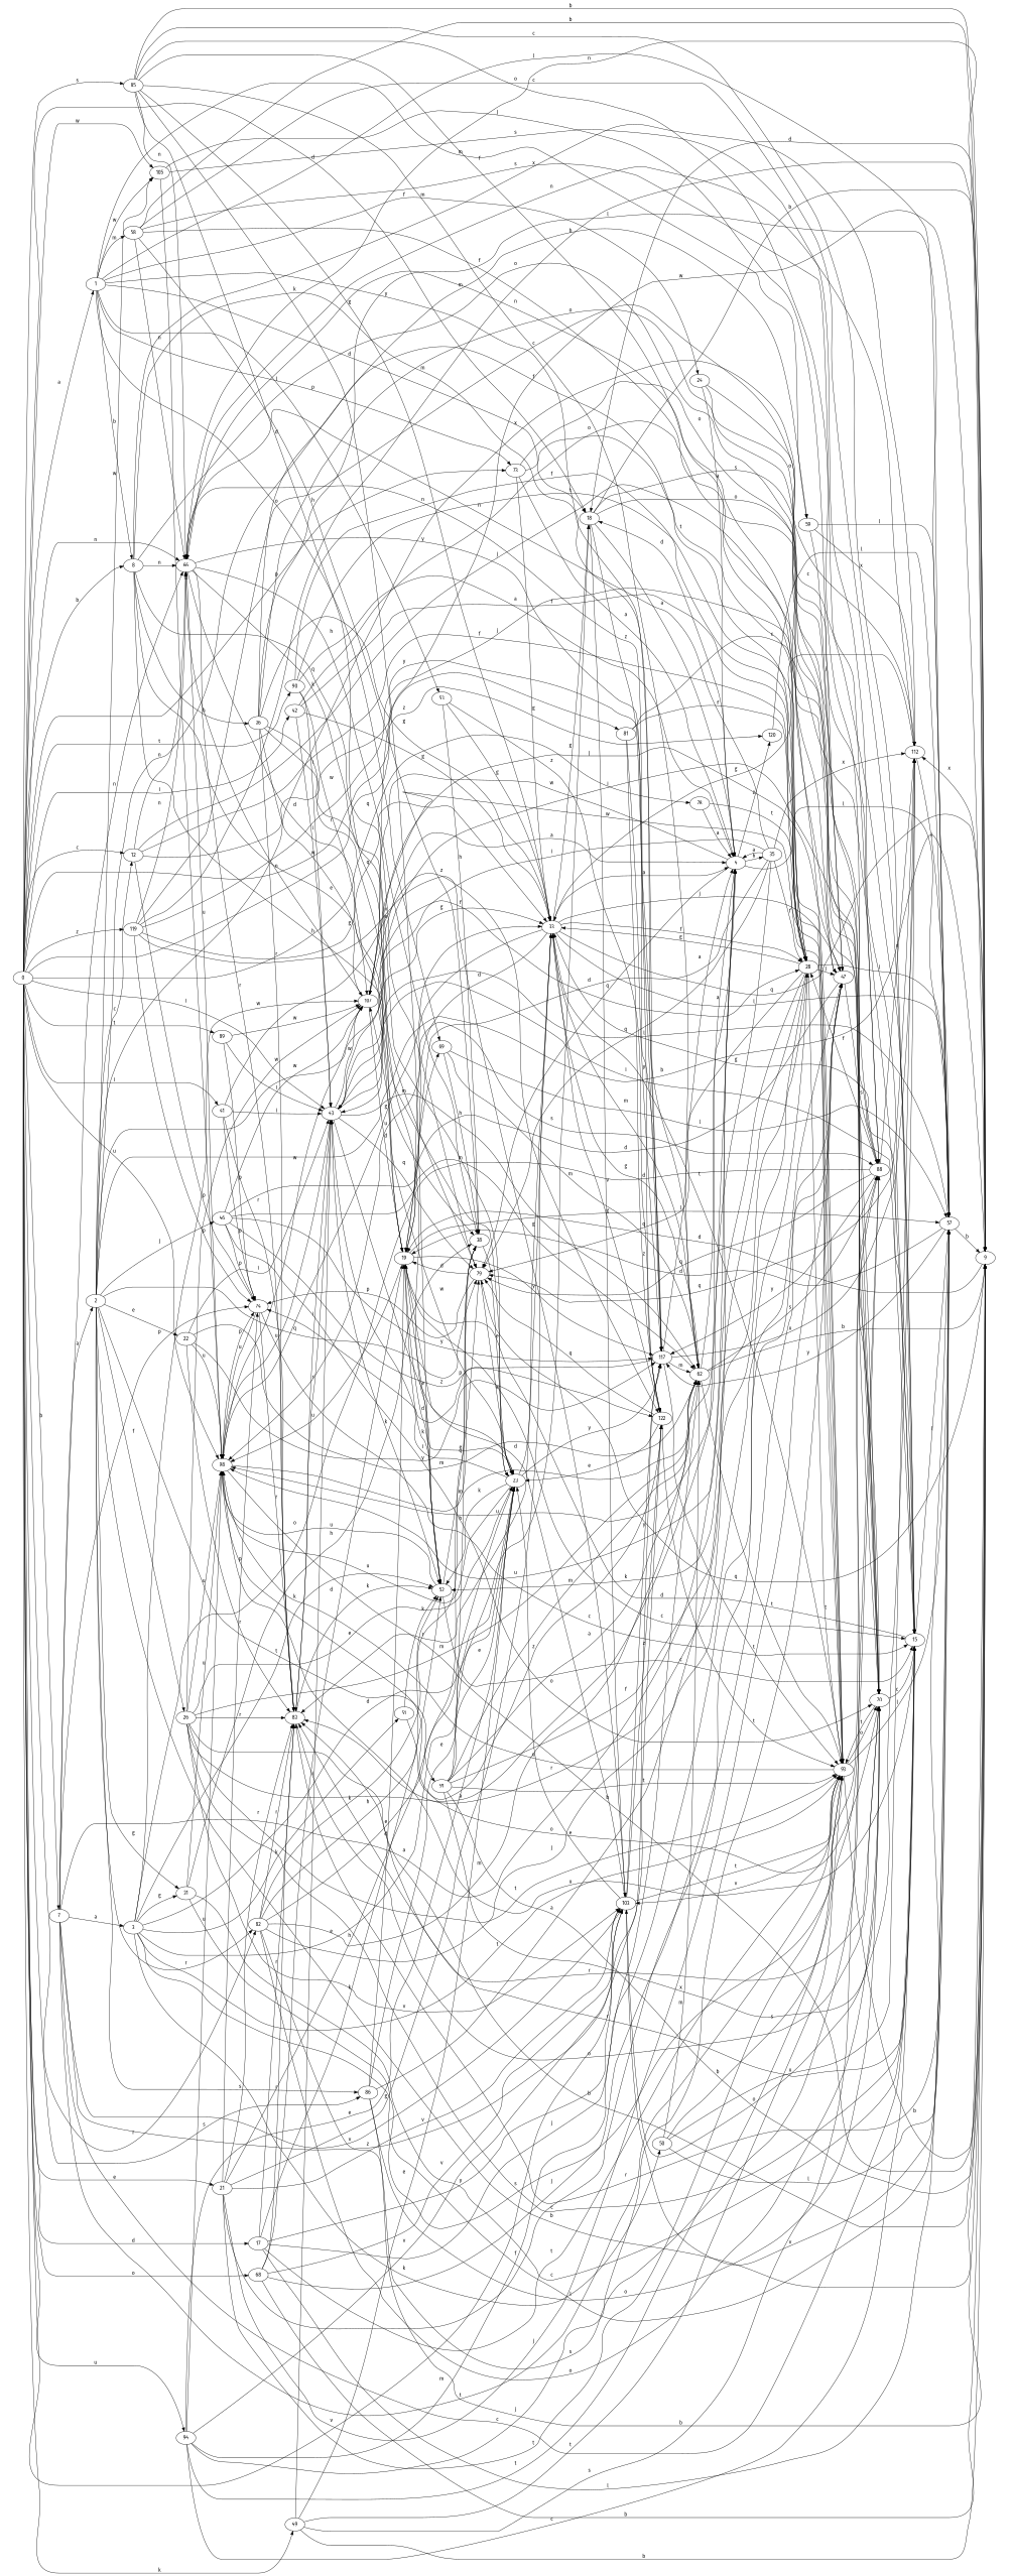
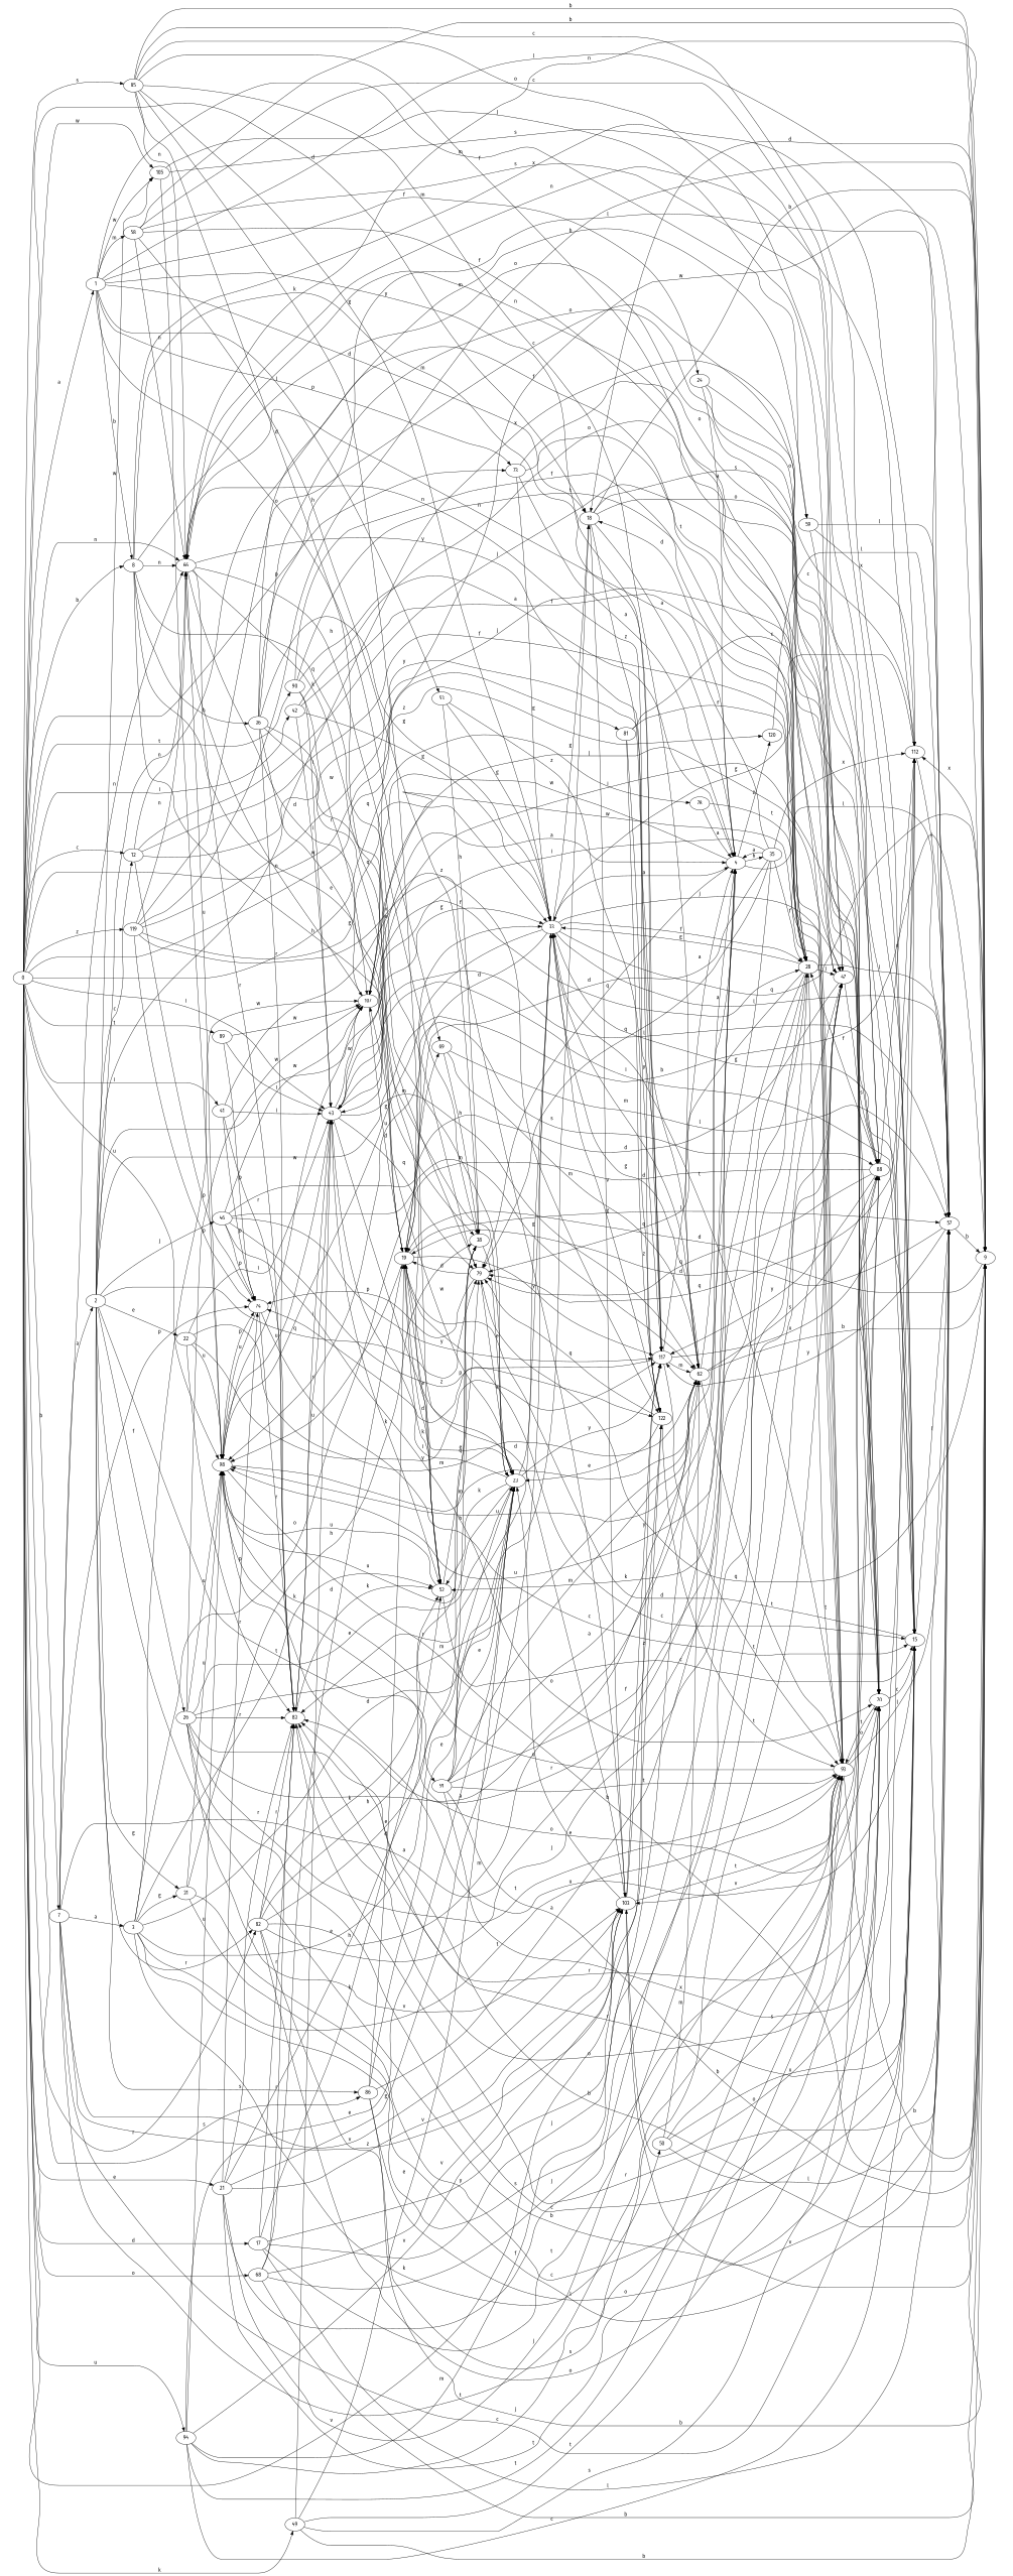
  strict digraph {
    fontname="Fira Sans"
    rankdir=LR
    node [fontname="Fira Sans"]
    edge [fontname="Fira Sans"]
    0
    1
    7
    8
    12
    17
    18
    21
    41
    42
    43
    49
    66
    68
    73
    78
    81
    82
    85
    86
    89
    90
    94
    98
    103
    105
    119
    120
    24
    53
    57
    58
    59
    69
    117
    2
    3
    93
    4
    15
    74
    122
    62
    79
    112
    23
    36
    38
    70
    28
    47
    52
    83
    9
    88
    33
    107
    19
    22
    26
    31
    46
    91
    50
-   51
    35
    0 -> 1 [label=a]
    0 -> 7 [label=b]
    0 -> 8 [label=b]
    0 -> 12 [label=c]
    0 -> 17 [label=d]
    0 -> 18 [label=d]
    0 -> 21 [label=e]
    0 -> 41 [label=i]
    0 -> 42 [label=i]
    0 -> 43 [label=i]
    0 -> 49 [label=k]
    0 -> 66 [label=n]
    0 -> 68 [label=o]
    0 -> 73 [label=p]
    0 -> 78 [label=q]
    0 -> 81 [label=r]
    0 -> 82 [label=r]
    0 -> 85 [label=s]
    0 -> 86 [label=s]
    0 -> 89 [label=t]
    0 -> 90 [label=t]
    0 -> 94 [label=u]
    0 -> 98 [label=u]
    0 -> 103 [label=v]
    0 -> 105 [label=w]
    0 -> 119 [label=z]
    0 -> 120 [label=z]
    1 -> 8 [label=b]
    1 -> 18 [label=d]
    1 -> 73 [label=p]
    1 -> 105 [label=w]
    1 -> 24 [label=f]
    1 -> 53 [label=l]
    1 -> 57 [label=l]
    1 -> 58 [label=m]
    1 -> 59 [label=m]
    1 -> 69 [label=o]
    1 -> 117 [label=y]
    7 -> 66 [label=n]
    7 -> 103 [label=v]
    7 -> 2 [label=a]
    7 -> 3 [label=a]
    7 -> 93 [label=t]
    7 -> 4 [label=a]
    7 -> 15 [label=c]
    7 -> 74 [label=p]
    7 -> 122 [label=z]
    8 -> 66 [label=n]
    8 -> 62 [label=m]
    8 -> 79 [label=q]
    8 -> 112 [label=x]
    8 -> 23 [label=e]
    8 -> 36 [label=h]
    8 -> 38 [label=h]
    8 -> 70 [label=o]
    12 -> 66 [label=n]
    12 -> 117 [label=y]
    12 -> 74 [label=p]
    12 -> 28 [label=f]
    12 -> 47 [label=j]
    17 -> 57 [label=l]
    17 -> 117 [label=y]
    17 -> 93 [label=t]
    17 -> 47 [label=j]
    17 -> 52 [label=k]
    17 -> 83 [label=r]
    18 -> 103 [label=v]
    18 -> 4 [label=a]
    18 -> 122 [label=z]
    18 -> 70 [label=o]
    18 -> 9 [label=b]
    18 -> 88 [label=s]
    21 -> 103 [label=v]
    21 -> 93 [label=t]
    21 -> 74 [label=p]
    21 -> 38 [label=h]
    21 -> 28 [label=f]
    21 -> 47 [label=j]
    21 -> 83 [label=r]
    21 -> 33 [label=g]
    41 -> 43 [label=i]
    41 -> 74 [label=p]
    41 -> 122 [label=z]
    41 -> 83 [label=r]
    42 -> 43 [label=i]
    42 -> 70 [label=o]
    42 -> 28 [label=f]
    42 -> 33 [label=g]
    43 -> 98 [label=u]
    43 -> 57 [label=l]
    43 -> 79 [label=q]
    43 -> 23 [label=e]
    43 -> 47 [label=j]
    43 -> 52 [label=k]
    43 -> 83 [label=r]
    43 -> 9 [label=b]
    43 -> 33 [label=g]
    43 -> 107 [label=w]
    49 -> 43 [label=i]
    49 -> 93 [label=t]
    49 -> 23 [label=e]
    49 -> 9 [label=b]
    49 -> 88 [label=s]
    66 -> 98 [label=u]
    66 -> 117 [label=y]
    66 -> 38 [label=h]
    66 -> 52 [label=k]
    66 -> 83 [label=r]
    66 -> 19 [label=d]
    68 -> 103 [label=v]
    68 -> 47 [label=j]
    68 -> 83 [label=r]
    68 -> 9 [label=b]
    68 -> 19 [label=d]
    73 -> 93 [label=t]
    73 -> 4 [label=a]
    73 -> 70 [label=o]
    73 -> 33 [label=g]
    78 -> 93 [label=t]
    78 -> 4 [label=a]
    81 -> 117 [label=y]
    81 -> 15 [label=c]
    81 -> 122 [label=z]
    81 -> 28 [label=f]
    82 -> 62 [label=m]
    82 -> 23 [label=e]
    82 -> 38 [label=h]
    82 -> 70 [label=o]
    82 -> 47 [label=j]
    82 -> 52 [label=k]
    82 -> 83 [label=r]
    82 -> 88 [label=s]
    85 -> 66 [label=n]
    85 -> 15 [label=c]
    85 -> 62 [label=m]
    85 -> 70 [label=o]
    85 -> 28 [label=f]
    85 -> 52 [label=k]
    85 -> 9 [label=b]
    85 -> 33 [label=g]
    85 -> 19 [label=d]
    86 -> 4 [label=a]
    86 -> 23 [label=e]
    86 -> 70 [label=o]
    86 -> 9 [label=b]
    86 -> 19 [label=d]
    89 -> 43 [label=i]
    89 -> 74 [label=p]
    89 -> 107 [label=w]
    90 -> 43 [label=i]
    90 -> 93 [label=t]
    90 -> 4 [label=a]
    90 -> 28 [label=f]
    90 -> 107 [label=w]
    94 -> 98 [label=u]
    94 -> 103 [label=v]
    94 -> 93 [label=t]
    94 -> 15 [label=c]
    94 -> 62 [label=m]
    94 -> 23 [label=e]
    94 -> 47 [label=j]
    98 -> 74 [label=p]
    98 -> 62 [label=m]
    98 -> 70 [label=o]
    98 -> 9 [label=b]
    98 -> 33 [label=g]
    98 -> 107 [label=w]
    103 -> 117 [label=y]
    103 -> 93 [label=t]
    103 -> 122 [label=z]
    103 -> 23 [label=e]
    103 -> 70 [label=o]
    103 -> 19 [label=d]
    105 -> 98 [label=u]
    105 -> 47 [label=j]
    105 -> 88 [label=s]
    119 -> 66 [label=n]
    119 -> 103 [label=v]
    119 -> 15 [label=c]
    119 -> 74 [label=p]
    119 -> 47 [label=j]
    119 -> 9 [label=b]
    119 -> 33 [label=g]
    120 -> 57 [label=l]
    24 -> 4 [label=a]
    24 -> 15 [label=c]
    24 -> 70 [label=o]
    53 -> 122 [label=z]
    53 -> 38 [label=h]
    53 -> 33 [label=g]
    57 -> 103 [label=v]
    57 -> 117 [label=y]
    57 -> 83 [label=r]
    57 -> 9 [label=b]
    57 -> 19 [label=d]
    58 -> 66 [label=n]
    58 -> 15 [label=c]
    58 -> 38 [label=h]
    58 -> 28 [label=f]
    58 -> 9 [label=b]
    58 -> 88 [label=s]
    59 -> 57 [label=l]
    59 -> 112 [label=x]
    59 -> 47 [label=j]
    69 -> 57 [label=l]
    69 -> 62 [label=m]
    69 -> 38 [label=h]
    117 -> 66 [label=n]
    117 -> 93 [label=t]
    117 -> 4 [label=a]
    117 -> 74 [label=p]
    117 -> 62 [label=m]
    117 -> 112 [label=x]
    2 -> 12 [label=c]
    2 -> 82 [label=r]
    2 -> 86 [label=s]
    2 -> 105 [label=w]
    2 -> 59 [label=m]
    2 -> 62 [label=m]
    2 -> 79 [label=q]
    2 -> 112 [label=x]
    2 -> 28 [label=f]
    2 -> 9 [label=b]
    2 -> 22 [label=e]
    2 -> 26 [label=f]
    2 -> 31 [label=g]
    2 -> 46 [label=j]
    2 -> 91 [label=t]
    3 -> 18 [label=d]
    3 -> 69 [label=o]
    3 -> 93 [label=t]
    3 -> 23 [label=e]
    3 -> 52 [label=k]
    3 -> 88 [label=s]
    3 -> 107 [label=w]
    3 -> 31 [label=g]
    3 -> 50 [label=k]
-   3 -> 51 [label=k]
    93 -> 66 [label=n]
    93 -> 98 [label=u]
    93 -> 103 [label=v]
    93 -> 57 [label=l]
    93 -> 70 [label=o]
    93 -> 9 [label=b]
    93 -> 107 [label=w]
    4 -> 18 [label=d]
    4 -> 120 [label=z]
    4 -> 57 [label=l]
    4 -> 79 [label=q]
    4 -> 107 [label=w]
    4 -> 35 [label=h]
    15 -> 43 [label=i]
    15 -> 98 [label=u]
    15 -> 57 [label=l]
    15 -> 83 [label=r]
    15 -> 33 [label=g]
    15 -> 19 [label=d]
    74 -> 98 [label=u]
    74 -> 15 [label=c]
    74 -> 83 [label=r]
    122 -> 93 [label=t]
    122 -> 79 [label=q]
    122 -> 23 [label=e]
    122 -> 33 [label=g]
    62 -> 93 [label=t]
    62 -> 4 [label=a]
    62 -> 9 [label=b]
    62 -> 88 [label=s]
    62 -> 33 [label=g]
    79 -> 74 [label=p]
    79 -> 23 [label=e]
    79 -> 19 [label=d]
    112 -> 66 [label=n]
    112 -> 57 [label=l]
    112 -> 79 [label=q]
    112 -> 33 [label=g]
    23 -> 43 [label=i]
    23 -> 98 [label=u]
    23 -> 117 [label=y]
    23 -> 52 [label=k]
    23 -> 33 [label=g]
    23 -> 107 [label=w]
    36 -> 57 [label=l]
    36 -> 79 [label=q]
    36 -> 23 [label=e]
    36 -> 70 [label=o]
    36 -> 28 [label=f]
    36 -> 83 [label=r]
    36 -> 33 [label=g]
    36 -> 107 [label=w]
    38 -> 23 [label=e]
    70 -> 93 [label=t]
    70 -> 15 [label=c]
    70 -> 83 [label=r]
    28 -> 98 [label=u]
    28 -> 57 [label=l]
    28 -> 93 [label=t]
    28 -> 79 [label=q]
    28 -> 47 [label=j]
    28 -> 52 [label=k]
    28 -> 83 [label=r]
    28 -> 33 [label=g]
    47 -> 88 [label=s]
    47 -> 19 [label=d]
    52 -> 98 [label=u]
    52 -> 15 [label=c]
    52 -> 79 [label=q]
    52 -> 19 [label=d]
    83 -> 43 [label=i]
    83 -> 70 [label=o]
    83 -> 52 [label=k]
    9 -> 18 [label=d]
    9 -> 66 [label=n]
    9 -> 79 [label=q]
    9 -> 112 [label=x]
    9 -> 107 [label=w]
    9 -> 19 [label=d]
    88 -> 43 [label=i]
    88 -> 117 [label=y]
    88 -> 79 [label=q]
    88 -> 112 [label=x]
    88 -> 28 [label=f]
    88 -> 19 [label=d]
    33 -> 18 [label=g]
    33 -> 98 [label=u]
    33 -> 57 [label=l]
    33 -> 93 [label=t]
    33 -> 4 [label=a]
    33 -> 62 [label=m]
    33 -> 28 [label=f]
    33 -> 47 [label=j]
    33 -> 83 [label=r]
    33 -> 9 [label=q]
    33 -> 19 [label=d]
    107 -> 66 [label=n]
    107 -> 4 [label=a]
    107 -> 19 [label=d]
    19 -> 98 [label=u]
    19 -> 57 [label=l]
    19 -> 117 [label=y]
    19 -> 15 [label=c]
    19 -> 23 [label=e]
    19 -> 52 [label=k]
    22 -> 43 [label=i]
    22 -> 98 [label=u]
    22 -> 117 [label=y]
    22 -> 62 [label=m]
    22 -> 83 [label=r]
    26 -> 98 [label=u]
    26 -> 103 [label=v]
    26 -> 93 [label=t]
    26 -> 4 [label=a]
    26 -> 15 [label=c]
    26 -> 62 [label=m]
    26 -> 23 [label=e]
    26 -> 83 [label=r]
    26 -> 9 [label=b]
    26 -> 107 [label=w]
    31 -> 98 [label=u]
    31 -> 57 [label=l]
    31 -> 15 [label=c]
    31 -> 38 [label=h]
    46 -> 117 [label=y]
    46 -> 74 [label=p]
    46 -> 122 [label=z]
    46 -> 62 [label=m]
    46 -> 70 [label=o]
    46 -> 88 [label=s]
    46 -> 107 [label=w]
    91 -> 93 [label=t]
    91 -> 4 [label=a]
    91 -> 62 [label=m]
    91 -> 112 [label=x]
    91 -> 23 [label=e]
    91 -> 38 [label=h]
    91 -> 28 [label=f]
    91 -> 9 [label=b]
    50 -> 57 [label=l]
    50 -> 62 [label=m]
    50 -> 112 [label=x]
    50 -> 88 [label=s]
-   51 -> 122 [label=z]
-   51 -> 52 [label=k]
    35 -> 43 [label=i]
    35 -> 66 [label=n]
    35 -> 98 [label=u]
    35 -> 4 [label=a]
    35 -> 79 [label=q]
    35 -> 112 [label=x]
    35 -> 28 [label=f]
    35 -> 19 [label=d]
  }
